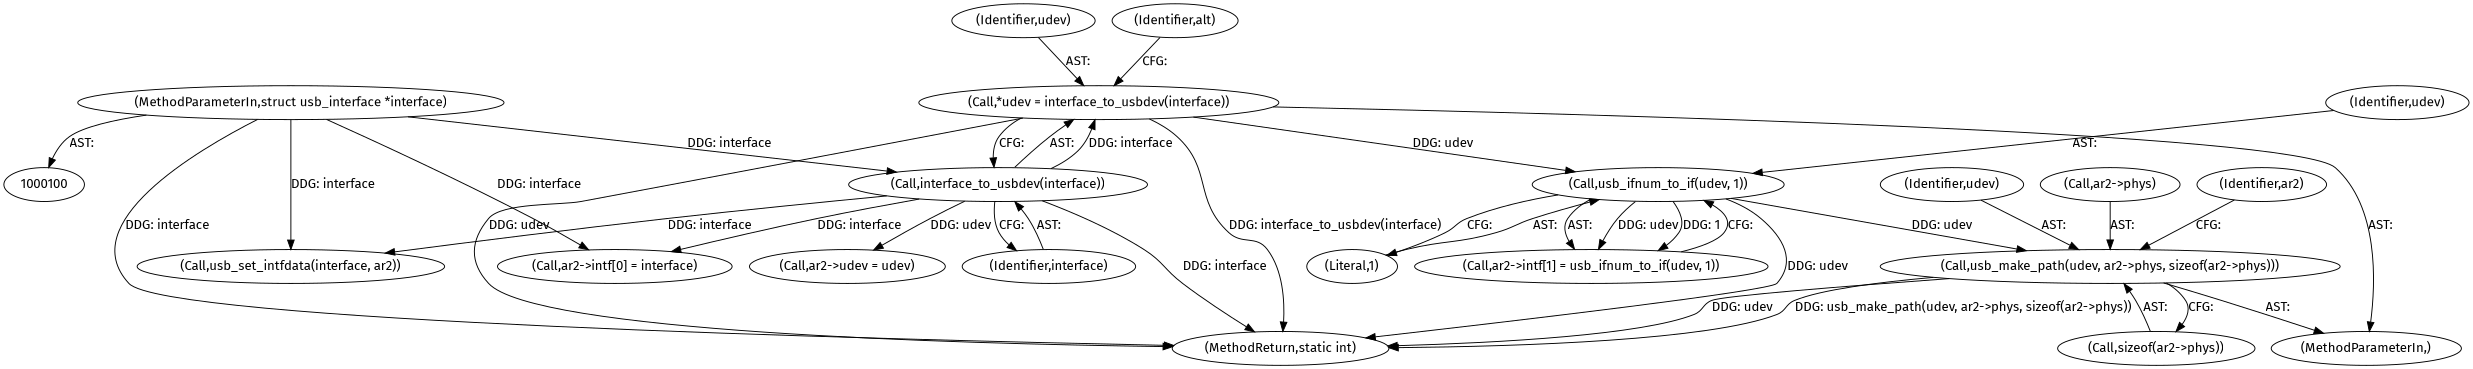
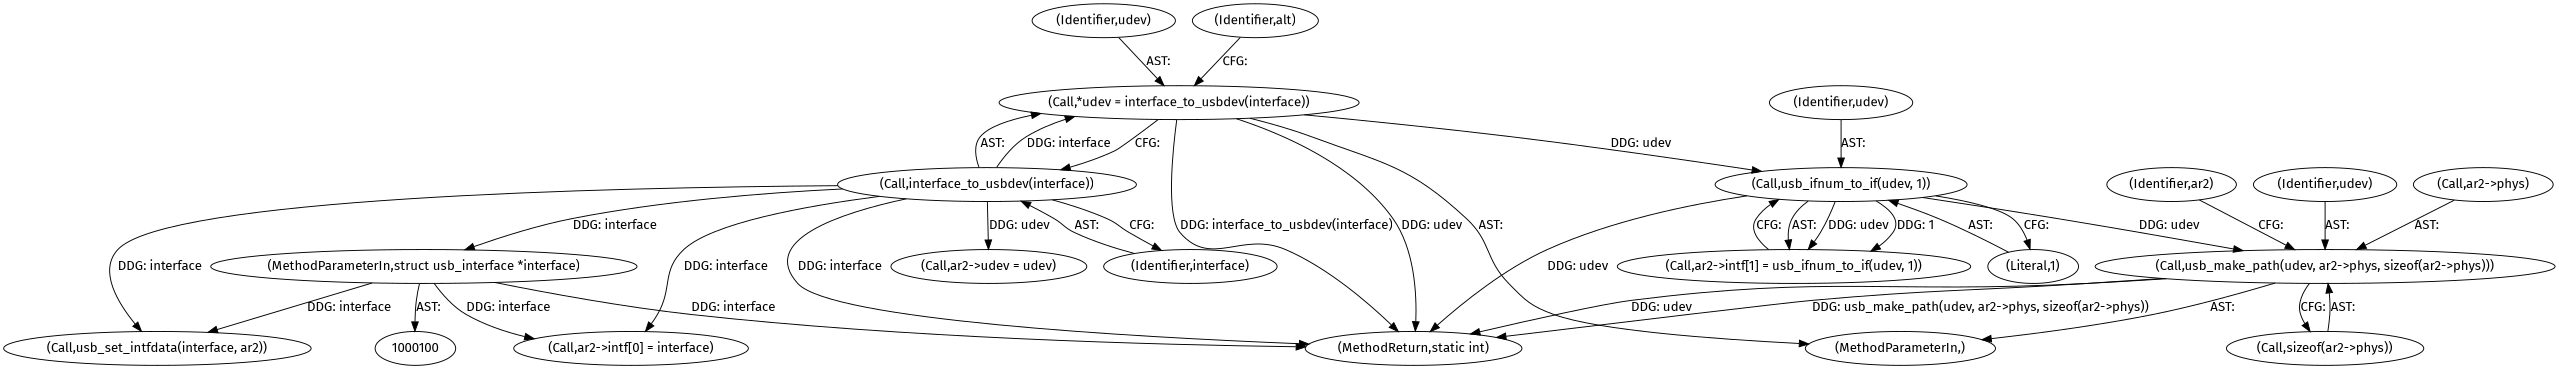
  digraph {
    fontname="Fira Sans"
    node [fontname="Fira Sans"]
    edge [fontname="Fira Sans"]
    n1 [label="(Call,usb_make_path(udev, ar2->phys, sizeof(ar2->phys)))"]
    n2 [label="(Call,sizeof(ar2->phys))"]
    n3 [label="(MethodReturn,static int)"]
    n4 [label="(MethodParameterIn,)"]
    n5 [label="(Call,usb_ifnum_to_if(udev, 1))"]
    n6 [label="(Call,ar2->intf[1] = usb_ifnum_to_if(udev, 1))"]
    n7 [label="(Literal,1)"]
    n8 [label="(Call,*udev = interface_to_usbdev(interface))"]
    n9 [label="(Call,interface_to_usbdev(interface))"]
    n10 [label="(Call,ar2->udev = udev)"]
    n11 [label="(Identifier,interface)"]
    n12 [label="(Call,ar2->intf[0] = interface)"]
    n13 [label="(Call,usb_set_intfdata(interface, ar2))"]
    n14 [label="(MethodParameterIn,struct usb_interface *interface)"]
    1000100
    n16 [label="(Identifier,udev)"]
    n17 [label="(Identifier,alt)"]
    n18 [label="(Identifier,ar2)"]
    n19 [label="(Identifier,udev)"]
    n20 [label="(Identifier,udev)"]
    n21 [label="(Call,ar2->phys)"]
    n1 -> n2 [label="CFG: "]
    n1 -> n3 [label="DDG: usb_make_path(udev, ar2->phys, sizeof(ar2->phys))"]
    n1 -> n3 [label="DDG: udev"]
    n1 -> n4 [label="AST: "]
    n2 -> n1 [label="AST: "]
    n5 -> n1 [label="DDG: udev"]
    n5 -> n3 [label="DDG: udev"]
    n5 -> n6 [label="AST: "]
    n5 -> n6 [label="DDG: udev"]
    n5 -> n6 [label="DDG: 1"]
    n5 -> n7 [label="CFG: "]
    n6 -> n5 [label="CFG: "]
    n7 -> n5 [label="AST: "]
    n8 -> n3 [label="DDG: interface_to_usbdev(interface)"]
    n8 -> n3 [label="DDG: udev"]
    n8 -> n4 [label="AST: "]
    n8 -> n5 [label="DDG: udev"]
    n8 -> n9 [label="CFG: "]
    n9 -> n3 [label="DDG: interface"]
    n9 -> n8 [label="AST: "]
    n9 -> n8 [label="DDG: interface"]
    n9 -> n10 [label="DDG: udev"]
    n9 -> n11 [label="CFG: "]
    n9 -> n12 [label="DDG: interface"]
    n9 -> n13 [label="DDG: interface"]
    n11 -> n9 [label="AST: "]
    n14 -> n3 [label="DDG: interface"]
-   n14 -> n9 [label="DDG: interface"]
+   n9 -> n14 [label="DDG: interface"]
    n14 -> n12 [label="DDG: interface"]
    n14 -> n13 [label="DDG: interface"]
    n14 -> 1000100 [label="AST: "]
    n16 -> n8 [label="AST: "]
    n17 -> n8 [label="CFG: "]
    n18 -> n1 [label="CFG: "]
    n19 -> n5 [label="AST: "]
    n20 -> n1 [label="AST: "]
    n21 -> n1 [label="AST: "]
  }
